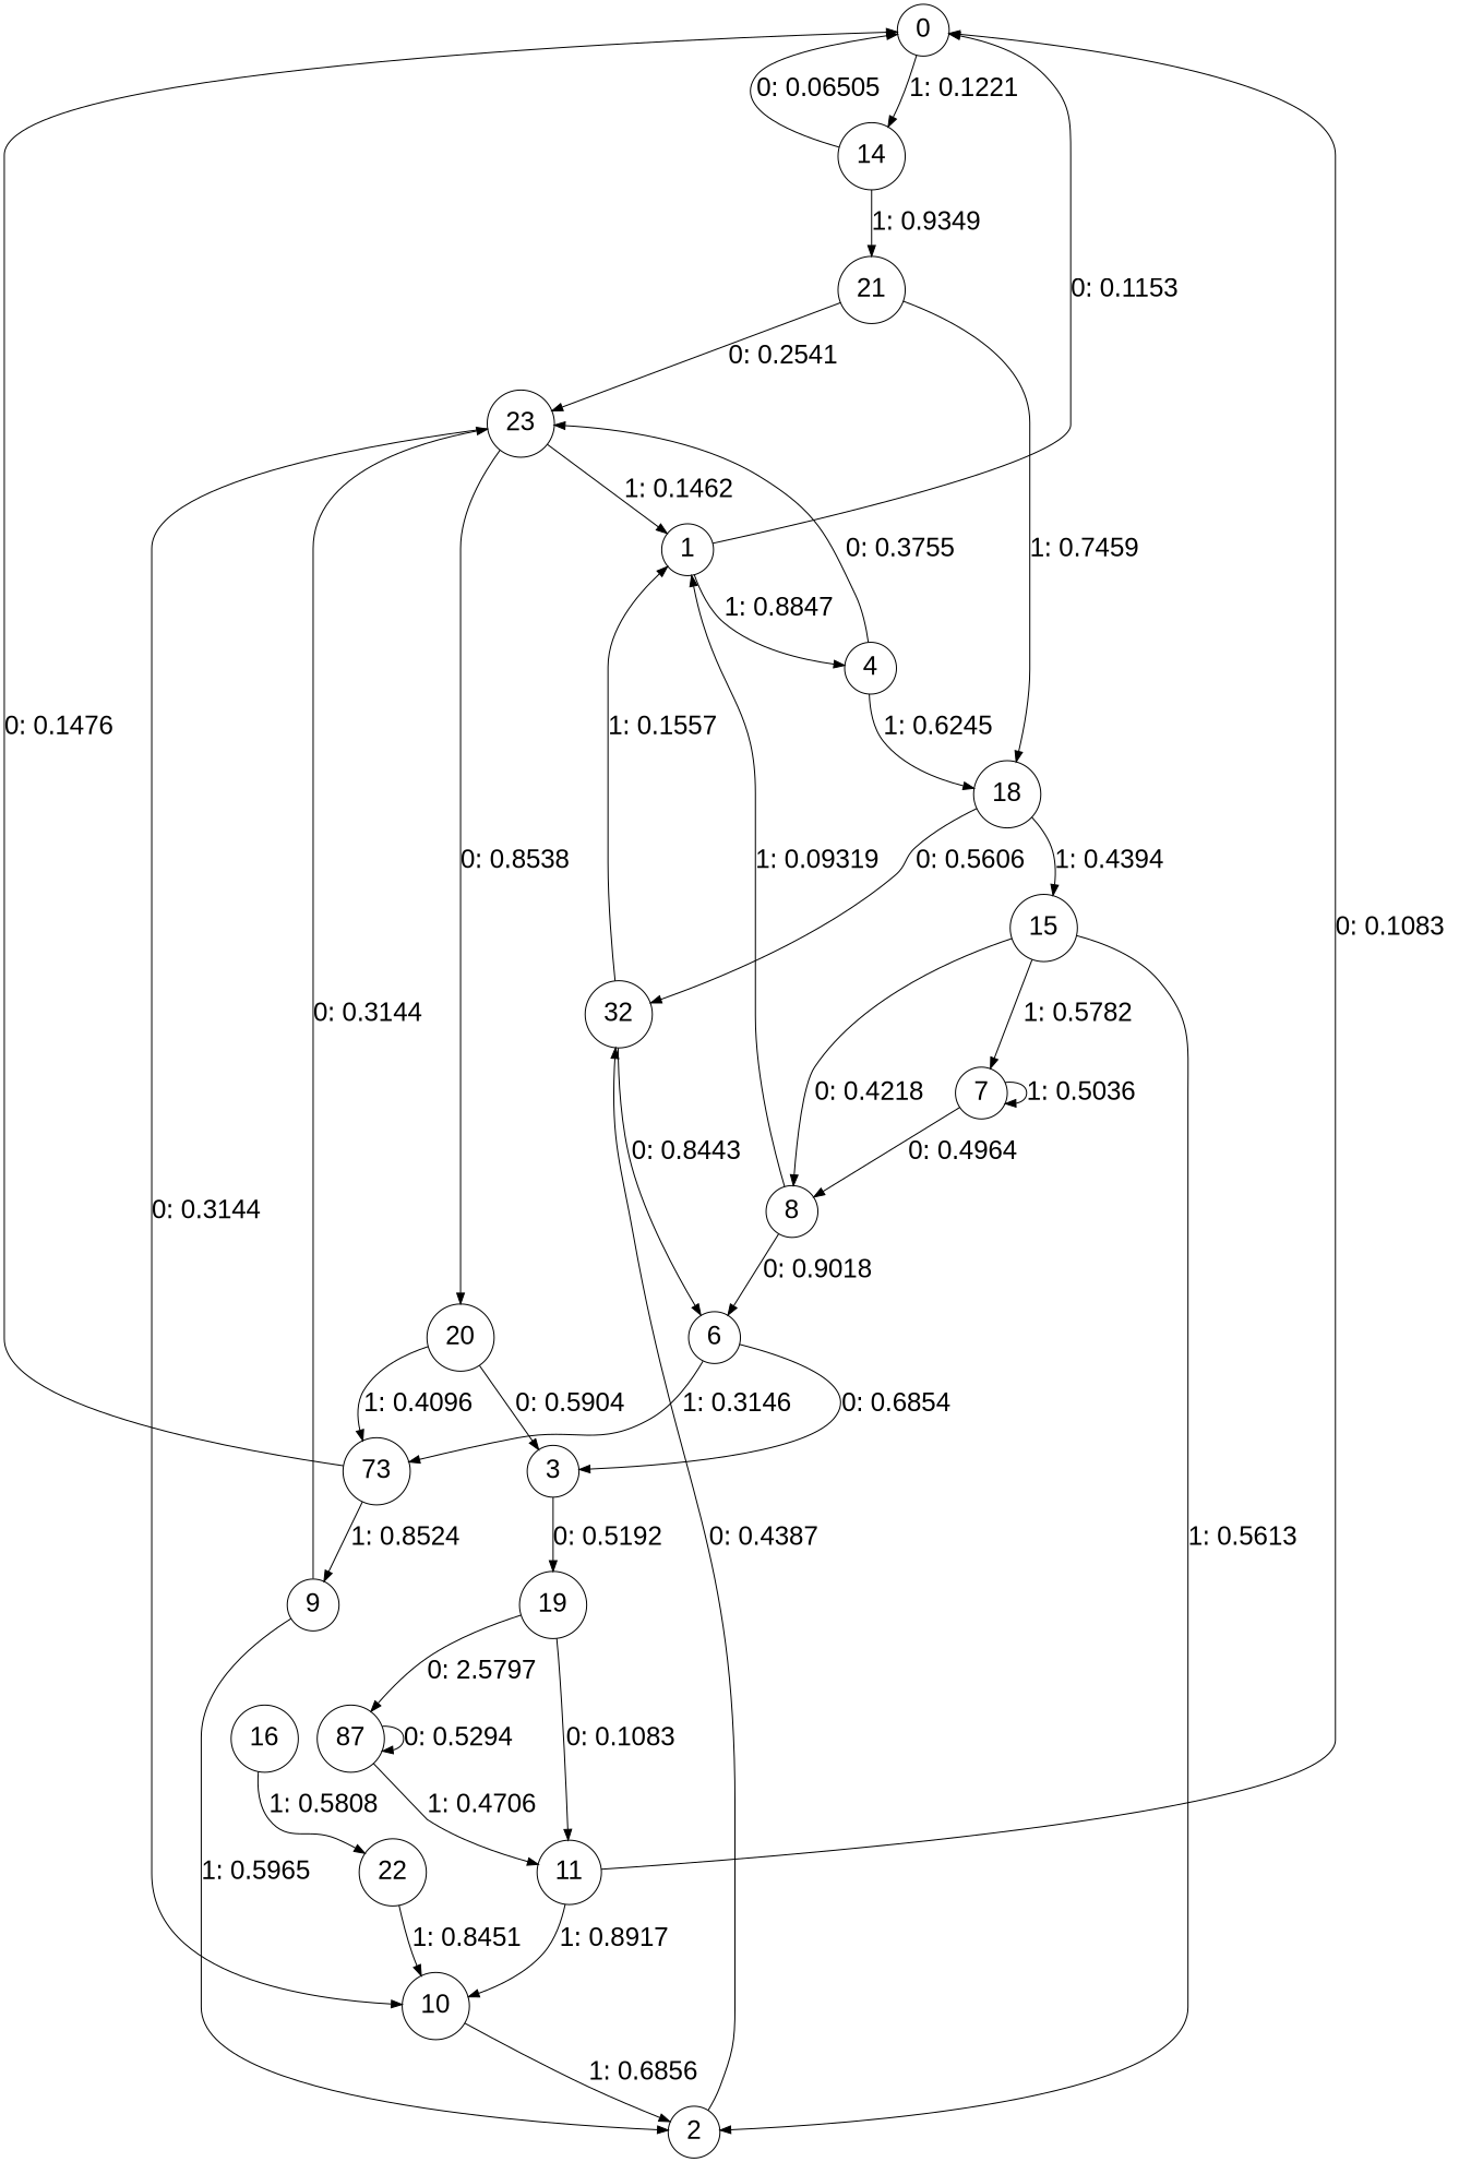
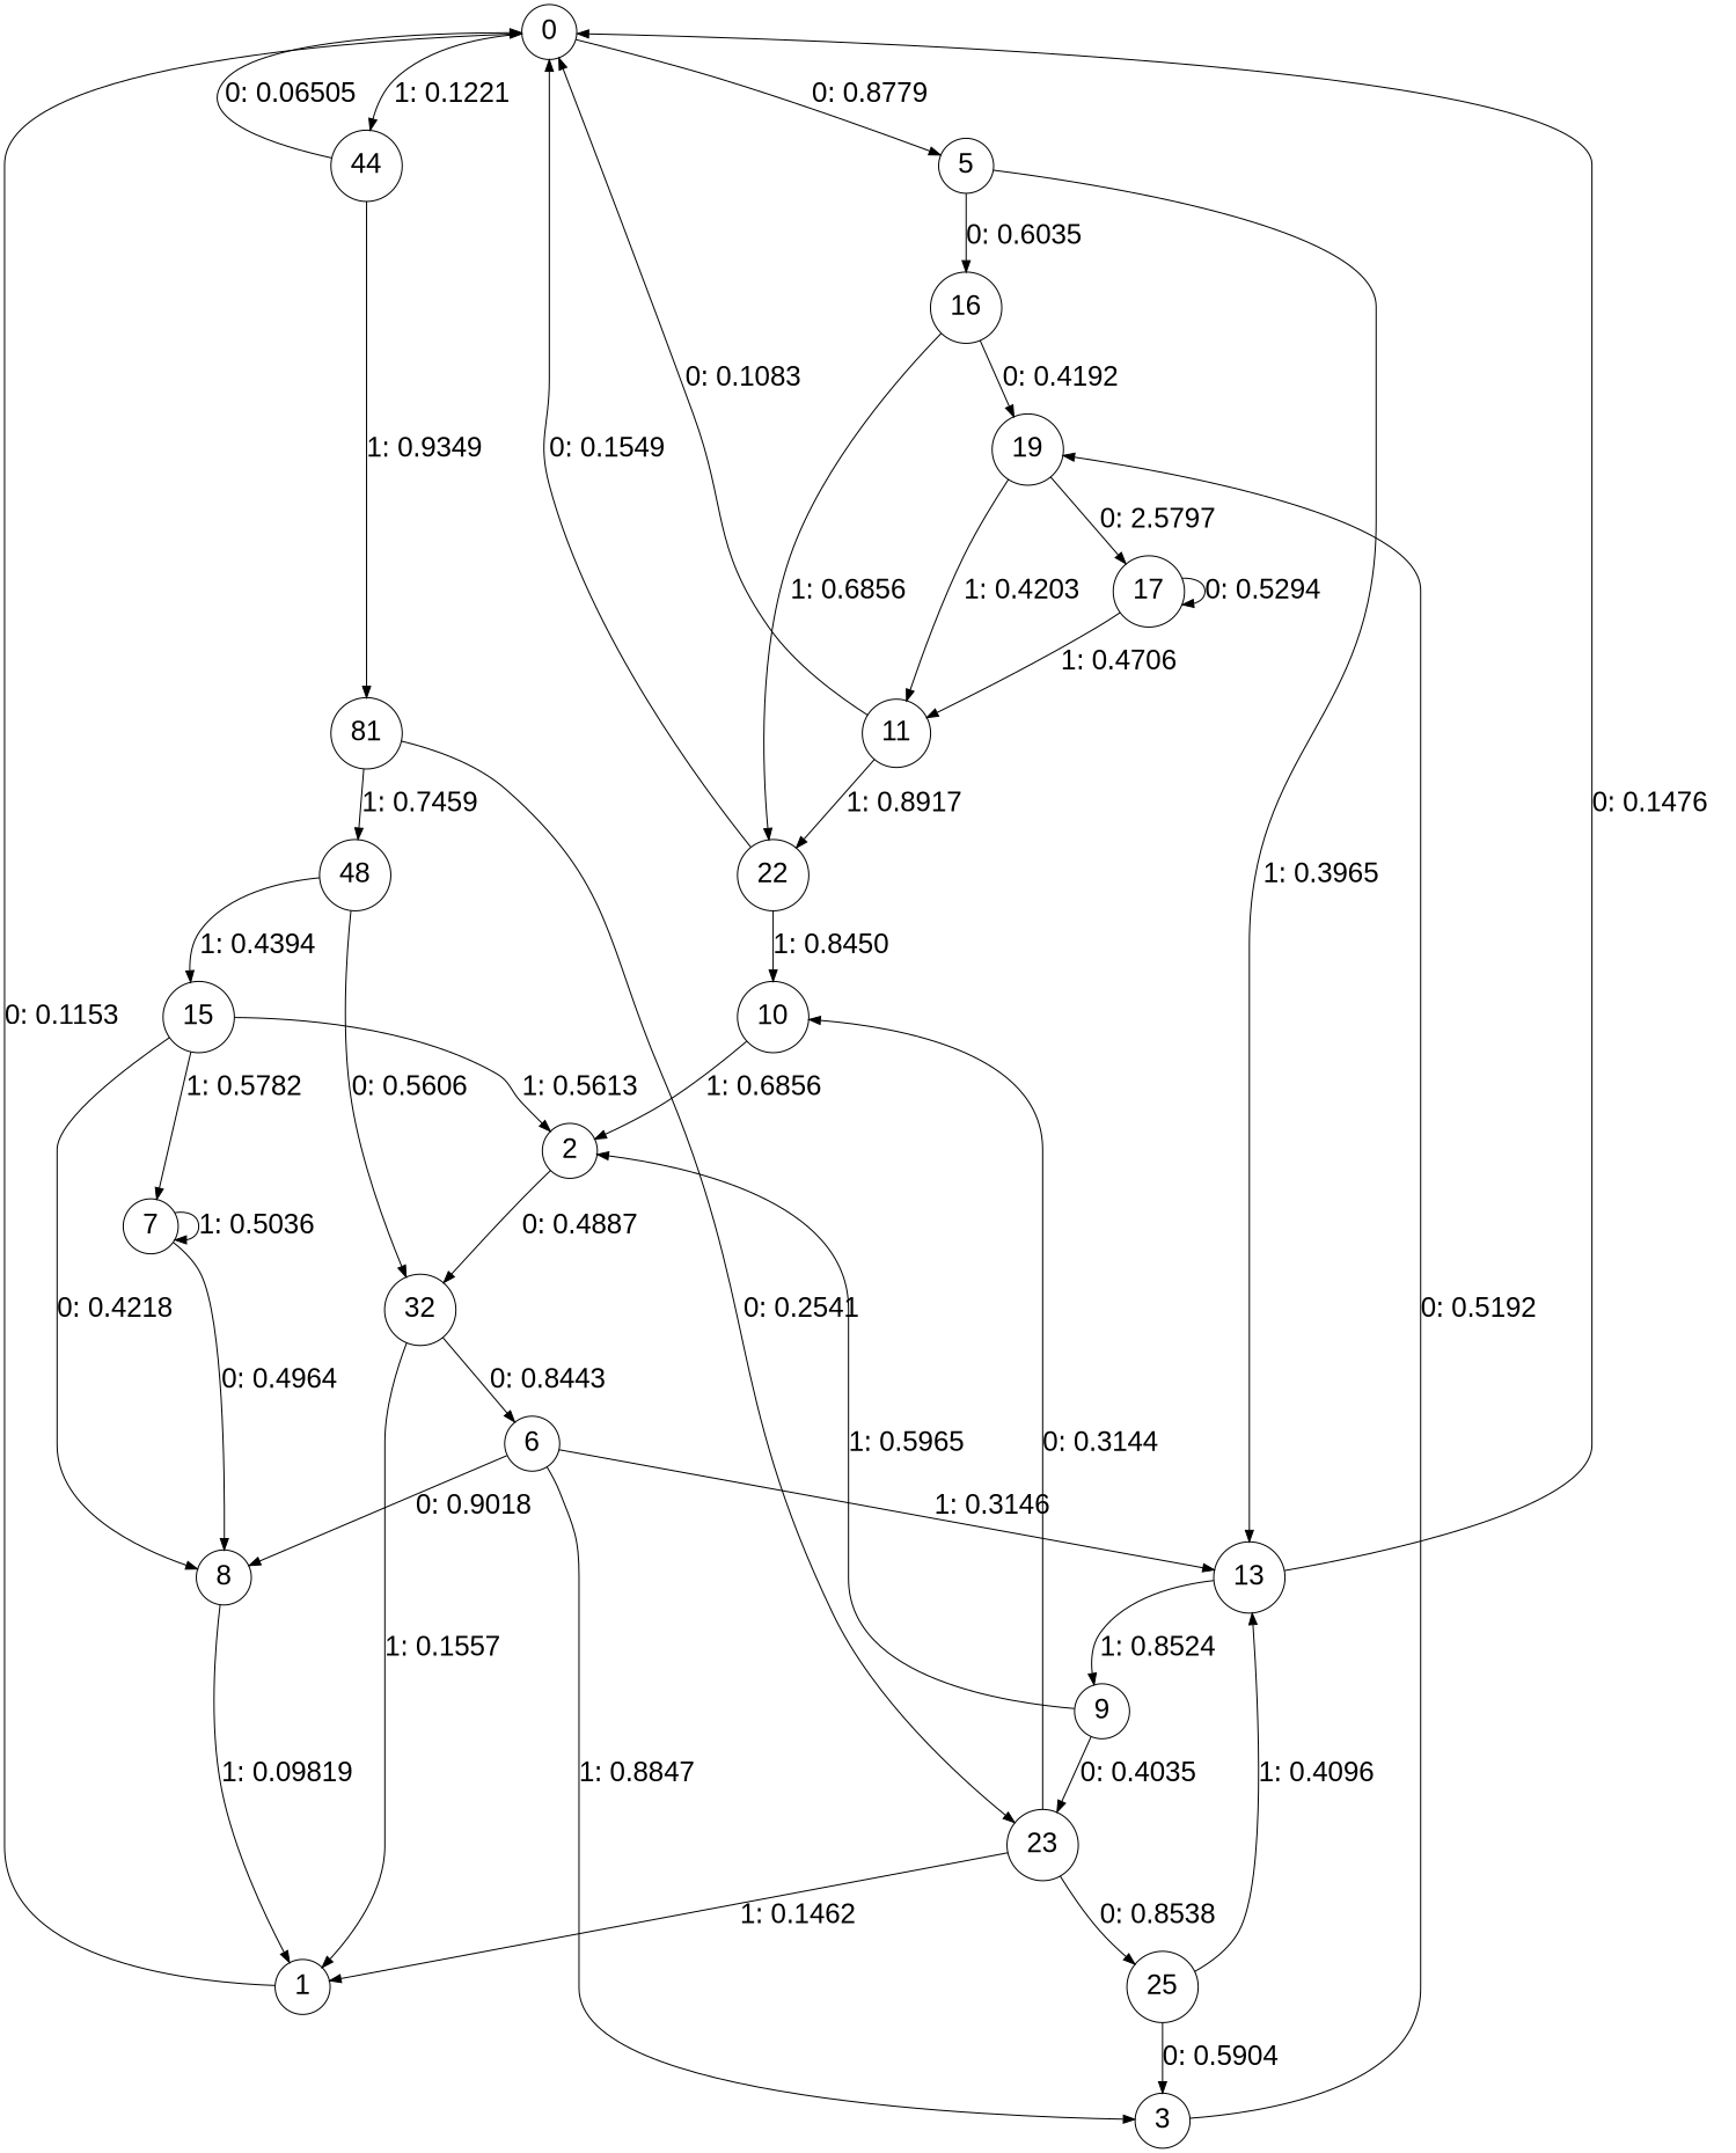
  digraph {
    fontname="Liberation Sans"
    node [fontname="Liberation Sans" fontsize=24 shape=circle]
    edge [fontname="Liberation Sans" fontsize=24]
    0
-   14
+   5
+   14 [label=44]
    16
-   13 [label=73]
-   21
+   13
+   21 [label=81]
    19
    22
    9
    23
-   18
+   18 [label=48]
    1
-   4
    10
-   20
+   20 [label=25]
    n16 [label=32]
    15
    2
    6
    7
    8
    3
    11
-   17 [label=87]
+   17
+   0 -> 5 [label="0: 0.8779   "]
    0 -> 14 [label="1: 0.1221   "]
+   5 -> 16 [label="0: 0.6035   "]
+   5 -> 13 [label="1: 0.3965   "]
    14 -> 0 [label="0: 0.06505  "]
    14 -> 21 [label="1: 0.9349   "]
-   16 -> 22 [label="1: 0.5808   "]
+   16 -> 19 [label="0: 0.4192   "]
+   16 -> 22 [label="1: 0.6856   "]
    13 -> 0 [label="0: 0.1476   "]
    13 -> 9 [label="1: 0.8524   "]
    21 -> 23 [label="0: 0.2541   "]
    21 -> 18 [label="1: 0.7459   "]
-   19 -> 11 [label="0: 0.1083   "]
+   19 -> 11 [label="1: 0.4203   "]
    19 -> 17 [label="0: 2.5797   "]
-   22 -> 10 [label="1: 0.8451   "]
-   9 -> 23 [label="0: 0.3144   "]
+   22 -> 0 [label="0: 0.1549   "]
+   22 -> 10 [label="1: 0.8450   "]
+   9 -> 23 [label="0: 0.4035   "]
    9 -> 2 [label="1: 0.5965   "]
    23 -> 1 [label="1: 0.1462   "]
    23 -> 10 [label="0: 0.3144   "]
    23 -> 20 [label="0: 0.8538   "]
    18 -> n16 [label="0: 0.5606   "]
    18 -> 15 [label="1: 0.4394   "]
    1 -> 0 [label="0: 0.1153   "]
-   1 -> 4 [label="1: 0.8847   "]
-   4 -> 23 [label="0: 0.3755   "]
-   4 -> 18 [label="1: 0.6245   "]
    10 -> 2 [label="1: 0.6856   "]
    20 -> 13 [label="1: 0.4096   "]
    20 -> 3 [label="0: 0.5904   "]
    n16 -> 1 [label="1: 0.1557   "]
    n16 -> 6 [label="0: 0.8443   "]
    15 -> 2 [label="1: 0.5613   "]
    15 -> 7 [label="1: 0.5782   "]
    15 -> 8 [label="0: 0.4218   "]
-   2 -> n16 [label="0: 0.4387   "]
+   2 -> n16 [label="0: 0.4887   "]
    6 -> 13 [label="1: 0.3146   "]
-   6 -> 3 [label="0: 0.6854   "]
+   6 -> 3 [label="1: 0.8847   "]
    7 -> 7 [label="1: 0.5036   "]
    7 -> 8 [label="0: 0.4964   "]
-   8 -> 1 [label="1: 0.09319  "]
-   8 -> 6 [label="0: 0.9018   "]
+   8 -> 1 [label="1: 0.09819  "]
+   6 -> 8 [label="0: 0.9018   "]
    3 -> 19 [label="0: 0.5192   "]
    11 -> 0 [label="0: 0.1083   "]
-   11 -> 10 [label="1: 0.8917   "]
+   11 -> 22 [label="1: 0.8917   "]
    17 -> 11 [label="1: 0.4706   "]
    17 -> 17 [label="0: 0.5294   "]
  }
